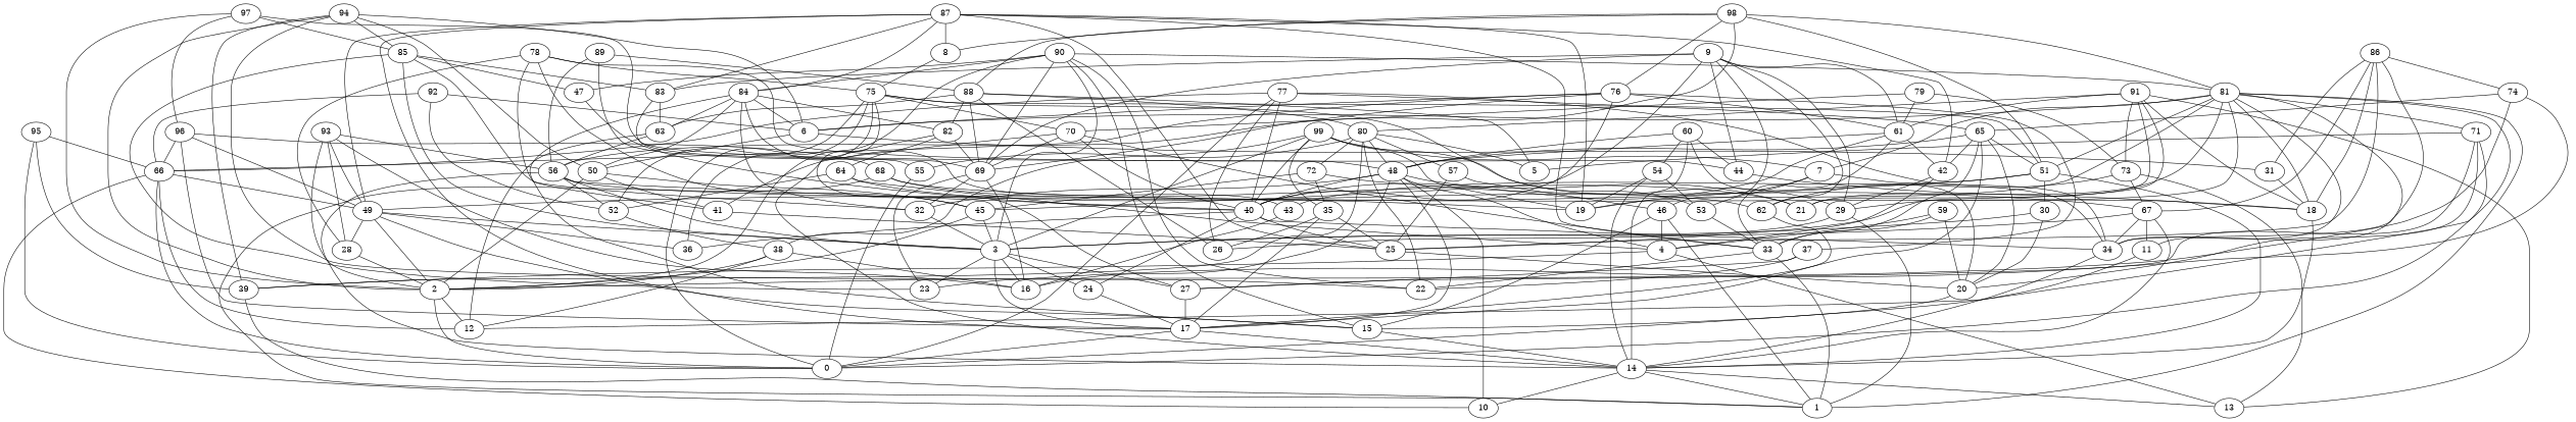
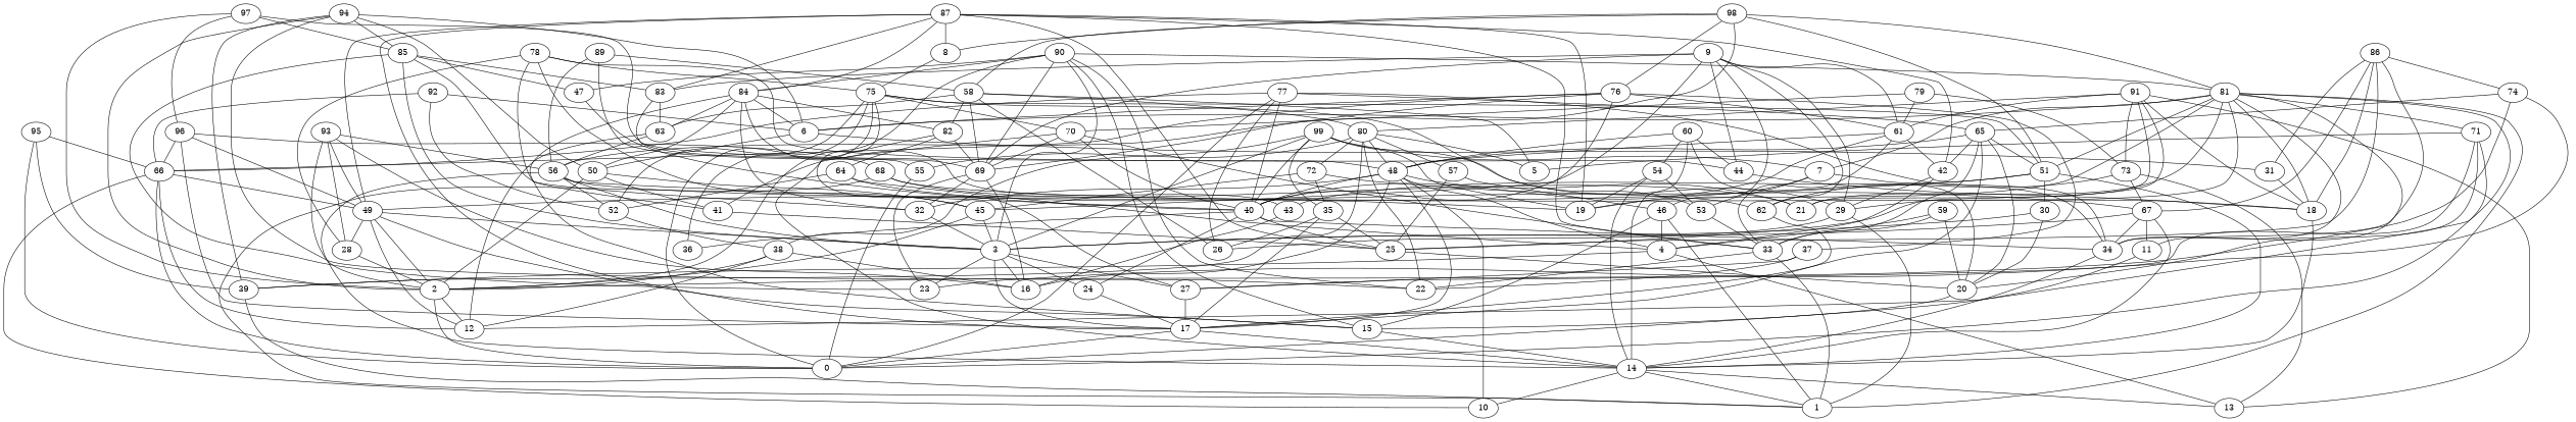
  digraph {
    edge [color=black dir=none]
    83
    63
    55
    12
    56
    0
    68
    1
    18
    21
    14
    41
    25
    20
    78
    44
    45
    28
    75
    3
    2
    52
    36
    27
    51
    53
    70
    15
    24
    17
    8
    35
    26
    9
    69
    29
    40
    46
    61
    62
    16
    32
    23
    34
    4
    42
    33
    48
    39
    13
    38
    49
    30
    43
    22
    71
    5
    10
    94
    85
    6
    50
    47
    31
    97
    96
    66
    7
    19
    65
    77
    99
    79
    73
    67
    91
    80
    57
    72
    92
    98
    76
-   88
+   88 [label=58]
    81
    37
    82
    11
    64
    89
    90
    84
    93
    74
    95
    86
    87
    59
    54
    60
    subgraph sub_1 {
      83
      63
      55
      12
      56
      0
      68
      1
      18
      21
      14
      41
      25
      20
      78
      44
      45
      28
      75
      3
      2
      52
      36
      27
      51
      53
      70
      15
      24
      17
      8
      35
      26
      9
      69
      29
      40
      46
      61
      62
      16
      32
      23
      34
      4
      42
      33
      48
      39
      13
      38
      49
      30
      43
      22
      71
      5
      10
      94
      85
      6
      50
      47
      31
      97
      96
      66
      7
      19
      65
      77
      99
      79
      73
      67
      91
      80
      57
      72
      92
      98
      76
      88
      81
      37
      82
      11
      64
      89
      90
      84
      93
      74
      95
      86
      87
      59
      54
      60
    }
    83 -> 63
    83 -> 55
    63 -> 12
    63 -> 56
    55 -> 0
    56 -> 14
    56 -> 3
    56 -> 52
    56 -> 40
    56 -> 19
    68 -> 1
    68 -> 18
    68 -> 21
    18 -> 14
    14 -> 1
    14 -> 13
    14 -> 10
    41 -> 25
    25 -> 20
    20 -> 15
    78 -> 41
    78 -> 44
    78 -> 45
    78 -> 28
    78 -> 75
    44 -> 18
    45 -> 3
    45 -> 2
    28 -> 2
    75 -> 0
    75 -> 52
    75 -> 36
    75 -> 27
    75 -> 51
    75 -> 53
    75 -> 70
    3 -> 27
    3 -> 24
    3 -> 17
    3 -> 16
    3 -> 23
    2 -> 12
    2 -> 0
    52 -> 38
    27 -> 17
    51 -> 14
    51 -> 49
    51 -> 30
    51 -> 43
    53 -> 33
    70 -> 41
    70 -> 69
    70 -> 40
    70 -> 33
    15 -> 14
    24 -> 17
    17 -> 0
    17 -> 14
    8 -> 75
    35 -> 25
    35 -> 17
    35 -> 26
    9 -> 83
    9 -> 44
    9 -> 69
    9 -> 29
    9 -> 40
    9 -> 46
    9 -> 61
    9 -> 62
    69 -> 16
    69 -> 32
    69 -> 23
    29 -> 1
    29 -> 26
    40 -> 25
    40 -> 36
    40 -> 24
    40 -> 34
    46 -> 1
    46 -> 15
    46 -> 4
    61 -> 40
    61 -> 42
    61 -> 33
    61 -> 48
    62 -> 17
    32 -> 3
    34 -> 14
    4 -> 39
    4 -> 13
    42 -> 29
    42 -> 4
    33 -> 1
    33 -> 22
    48 -> 21
    48 -> 17
    48 -> 40
    48 -> 16
    48 -> 32
    48 -> 4
    48 -> 10
    39 -> 1
    38 -> 12
    38 -> 2
    38 -> 16
    49 -> 28
    49 -> 3
    49 -> 2
-   49 -> 36
+   49 -> 12
    49 -> 15
    30 -> 20
    30 -> 3
    43 -> 16
    71 -> 0
    71 -> 20
    71 -> 27
    71 -> 5
    94 -> 2
    94 -> 39
    94 -> 22
    94 -> 85
    94 -> 6
    94 -> 50
    85 -> 83
    85 -> 3
    85 -> 32
    85 -> 23
    85 -> 47
    6 -> 50
    6 -> 31
    50 -> 41
    50 -> 45
    50 -> 2
    47 -> 40
    31 -> 18
    97 -> 2
    97 -> 48
    97 -> 85
    97 -> 96
    96 -> 68
    96 -> 17
    96 -> 49
    96 -> 66
    66 -> 12
    66 -> 0
    66 -> 49
    66 -> 10
    7 -> 53
    7 -> 34
    7 -> 19
    65 -> 20
    65 -> 51
    65 -> 17
    65 -> 42
    65 -> 33
    65 -> 48
    77 -> 0
    77 -> 26
    77 -> 40
    77 -> 34
    77 -> 66
    77 -> 65
    99 -> 3
    99 -> 35
    99 -> 29
    99 -> 40
    99 -> 38
    99 -> 7
    99 -> 19
    79 -> 70
    79 -> 61
    79 -> 73
    73 -> 62
    73 -> 13
    73 -> 67
    67 -> 14
    67 -> 3
    67 -> 34
    67 -> 11
    91 -> 18
    91 -> 21
    91 -> 25
    91 -> 61
    91 -> 13
    91 -> 73
    91 -> 80
    80 -> 55
    80 -> 48
    80 -> 39
    80 -> 22
    80 -> 5
    80 -> 57
    80 -> 72
    57 -> 25
    57 -> 46
    72 -> 45
    72 -> 35
    72 -> 67
    92 -> 52
    92 -> 6
    92 -> 66
    98 -> 56
    98 -> 51
    98 -> 8
    98 -> 76
    98 -> 88
    98 -> 81
    76 -> 45
    76 -> 69
    76 -> 61
    76 -> 6
    76 -> 66
    76 -> 37
    88 -> 63
    88 -> 26
    88 -> 69
    88 -> 5
    88 -> 80
    88 -> 82
    81 -> 12
    81 -> 1
    81 -> 18
    81 -> 21
    81 -> 51
    81 -> 29
    81 -> 34
    81 -> 71
    81 -> 6
    81 -> 7
    81 -> 19
    81 -> 11
    37 -> 27
    37 -> 22
    82 -> 14
    82 -> 69
    82 -> 64
    11 -> 0
    64 -> 52
    64 -> 62
    64 -> 4
    89 -> 56
    89 -> 69
    89 -> 88
    90 -> 3
    90 -> 2
    90 -> 15
    90 -> 69
    90 -> 22
    90 -> 47
    90 -> 81
    90 -> 84
    84 -> 63
    84 -> 15
    84 -> 32
    84 -> 43
    84 -> 6
    84 -> 50
    84 -> 82
    93 -> 56
    93 -> 28
    93 -> 2
    93 -> 16
    93 -> 49
    74 -> 2
    74 -> 23
    74 -> 65
    95 -> 0
    95 -> 39
    95 -> 66
    86 -> 18
    86 -> 25
    86 -> 34
    86 -> 31
    86 -> 67
    86 -> 74
    87 -> 83
    87 -> 25
    87 -> 17
    87 -> 8
    87 -> 42
    87 -> 33
    87 -> 49
    87 -> 19
    87 -> 84
    59 -> 20
    59 -> 4
    59 -> 33
    54 -> 14
    54 -> 53
    54 -> 19
    60 -> 14
    60 -> 20
    60 -> 44
    60 -> 48
    60 -> 54
  }
